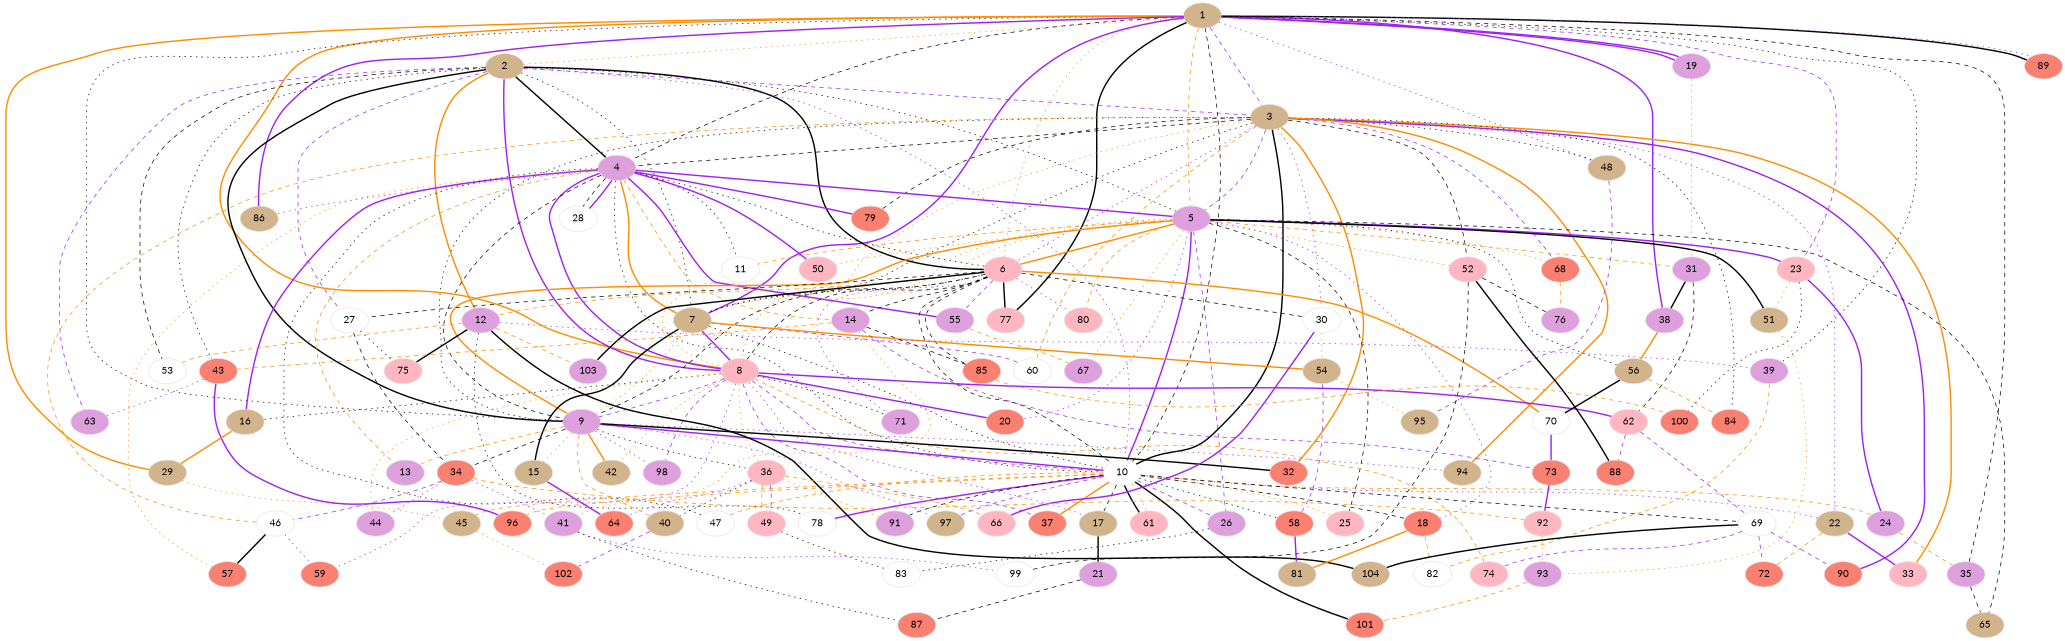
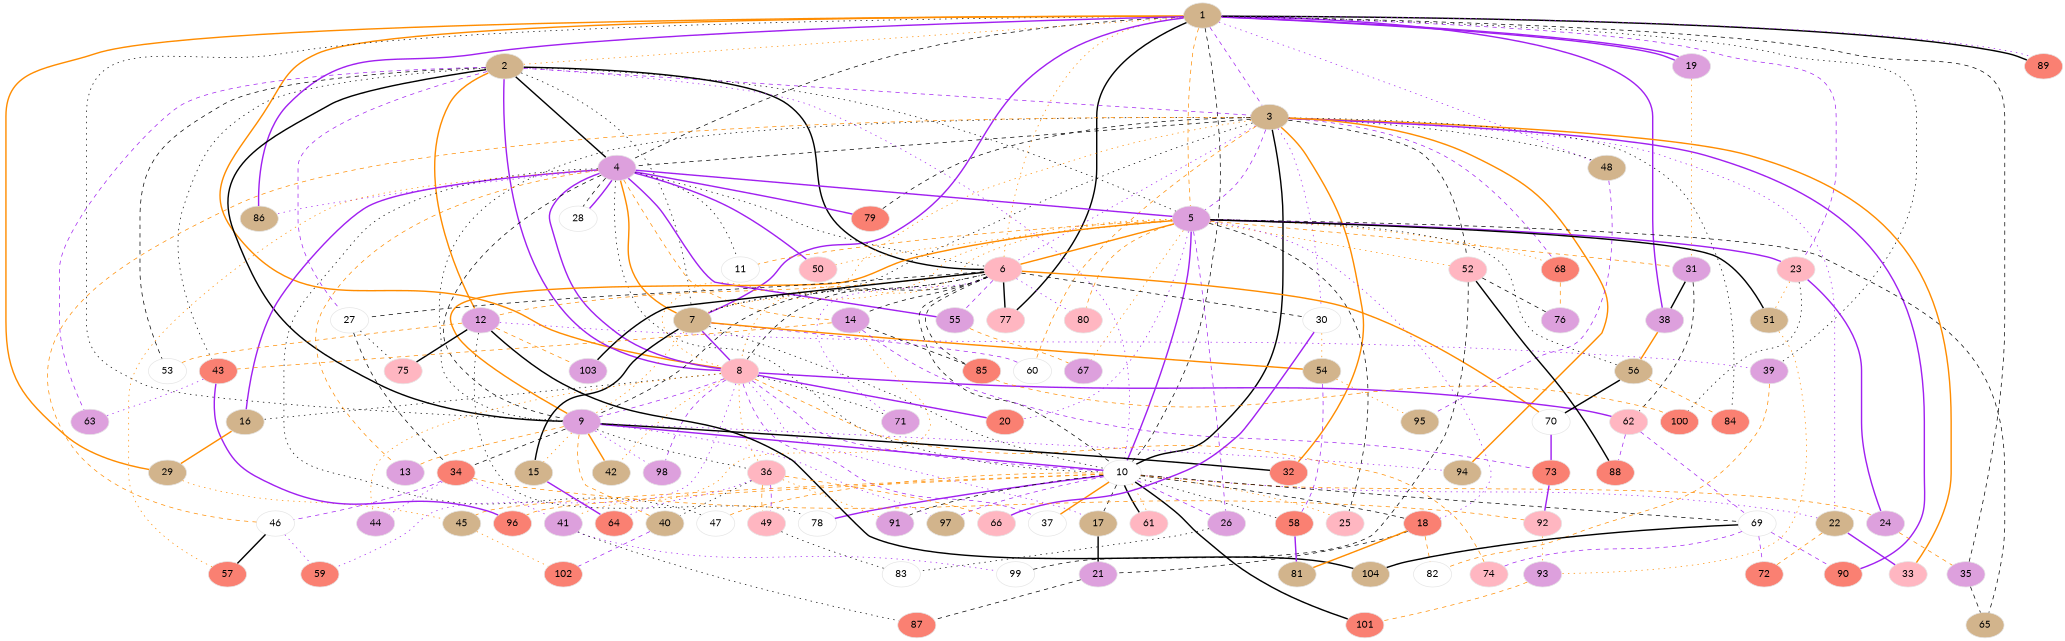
  graph {
    fontname=Lato
    node [color=gray90 fillcolor=plum fontname=Lato style=filled]
    edge [color=purple fontname=Lato style=dashed]
    1 [fillcolor=tan]
    2 [fillcolor=tan]
    3 [fillcolor=tan]
    4
    5
    6 [fillcolor=lightpink]
    7 [fillcolor=tan]
    8 [fillcolor=lightpink]
    9
    10 [fillcolor=white]
    19
    23 [fillcolor=lightpink]
    29 [fillcolor=tan]
    35
    38
    39
    48 [fillcolor=tan]
    77 [fillcolor=lightpink]
    86 [fillcolor=tan]
    89 [fillcolor=salmon]
    12
    27 [fillcolor=white]
    43 [fillcolor=salmon]
    53 [fillcolor=white]
    63
    22 [fillcolor=tan]
    30 [fillcolor=white]
    32 [fillcolor=salmon]
    33 [fillcolor=lightpink]
    46 [fillcolor=white]
    52 [fillcolor=lightpink]
    60 [fillcolor=white]
    68 [fillcolor=salmon]
    79 [fillcolor=salmon]
    84 [fillcolor=salmon]
    90 [fillcolor=salmon]
    94 [fillcolor=tan]
    11 [fillcolor=white]
    13
    14
    16 [fillcolor=tan]
    28 [fillcolor=white]
    47 [fillcolor=white]
    50 [fillcolor=lightpink]
    55
    57 [fillcolor=salmon]
    18 [fillcolor=salmon]
    20 [fillcolor=salmon]
    25 [fillcolor=lightpink]
    26
    31
    51 [fillcolor=tan]
    56 [fillcolor=tan]
    65 [fillcolor=tan]
    67
    80 [fillcolor=lightpink]
    70 [fillcolor=white]
    71
    85 [fillcolor=salmon]
    103
    15 [fillcolor=tan]
    54 [fillcolor=tan]
    17 [fillcolor=tan]
    36 [fillcolor=lightpink]
-   37 [fillcolor=salmon]
+   37 [fillcolor=white]
    42 [fillcolor=tan]
    44
    59 [fillcolor=salmon]
    62 [fillcolor=lightpink]
    74 [fillcolor=lightpink]
    98
    34 [fillcolor=salmon]
    40 [fillcolor=tan]
    97 [fillcolor=tan]
    24
    45 [fillcolor=tan]
    58 [fillcolor=salmon]
    61 [fillcolor=lightpink]
    69 [fillcolor=white]
    78 [fillcolor=white]
    91
    96 [fillcolor=salmon]
    101 [fillcolor=salmon]
    100 [fillcolor=salmon]
    82 [fillcolor=white]
    95 [fillcolor=tan]
    75 [fillcolor=lightpink]
    104 [fillcolor=tan]
    72 [fillcolor=salmon]
    66 [fillcolor=lightpink]
    99 [fillcolor=white]
    76
    88 [fillcolor=salmon]
    41
    73 [fillcolor=salmon]
    21
    81 [fillcolor=tan]
    83 [fillcolor=white]
    93
    64 [fillcolor=salmon]
    49 [fillcolor=lightpink]
    92 [fillcolor=lightpink]
    102 [fillcolor=salmon]
    87 [fillcolor=salmon]
    1 -- 2 [color=darkorange style=dotted]
    1 -- 3
    1 -- 4 [color=black]
    1 -- 5 [color=darkorange]
    1 -- 6 [color=darkorange style=dotted]
    1 -- 7 [style=bold]
    1 -- 8 [color=darkorange style=bold]
    1 -- 9 [color=black style=dotted]
    1 -- 10 [color=black]
    1 -- 19 [style=bold]
    1 -- 19 [style=bold]
    1 -- 23
    1 -- 29 [color=darkorange style=bold]
    1 -- 35 [color=black]
    1 -- 38 [style=bold]
    1 -- 39 [color=black style=dotted]
    1 -- 48 [style=dotted]
    1 -- 77 [color=black style=bold]
    1 -- 86 [style=bold]
    1 -- 89 [color=black style=bold]
    1 -- 89 [style=dotted]
    2 -- 3
    2 -- 4 [color=black style=bold]
    2 -- 5 [color=black style=dotted]
    2 -- 6 [color=black style=bold]
    2 -- 7 [color=black style=dotted]
    2 -- 8 [style=bold]
    2 -- 9 [color=black style=bold]
    2 -- 10 [style=dotted]
    2 -- 12 [color=darkorange style=bold]
    2 -- 27
    2 -- 43 [color=black style=dotted]
    2 -- 53 [color=black]
    2 -- 63
    3 -- 4 [color=black]
    3 -- 5
    3 -- 6 [style=dotted]
    3 -- 7 [color=black style=dotted]
    3 -- 8 [color=darkorange style=dotted]
    3 -- 9 [color=black style=dotted]
    3 -- 10 [color=black style=bold]
    3 -- 48 [color=black style=dotted]
    3 -- 22 [style=dotted]
    3 -- 30 [style=dotted]
    3 -- 32 [color=darkorange style=bold]
    3 -- 33 [color=darkorange style=bold]
    3 -- 46 [color=darkorange]
    3 -- 52 [color=black]
    3 -- 60 [color=darkorange]
    3 -- 68
    3 -- 79 [color=black]
    3 -- 84 [color=black style=dotted]
    3 -- 90 [style=bold]
    3 -- 94 [color=darkorange style=bold]
    4 -- 5 [style=bold]
    4 -- 6 [color=black style=dotted]
    4 -- 7 [color=darkorange style=bold]
    4 -- 8 [style=bold]
    4 -- 9 [color=black]
    4 -- 10 [color=black style=dotted]
    4 -- 86 [style=dotted]
    4 -- 79 [style=bold]
    4 -- 11 [color=black style=dotted]
    4 -- 13 [color=darkorange]
    4 -- 14 [color=darkorange]
    4 -- 16 [style=bold]
    4 -- 28 [color=black]
    4 -- 28 [style=bold]
    4 -- 47 [color=black style=dotted]
    4 -- 50 [style=bold]
    4 -- 55 [style=bold]
    4 -- 57 [color=darkorange style=dotted]
    5 -- 6 [color=darkorange style=bold]
    5 -- 7 [color=darkorange style=dotted]
    5 -- 8 [color=darkorange style=dotted]
    5 -- 9 [color=darkorange style=bold]
    5 -- 10 [style=bold]
    5 -- 23 [style=bold]
    5 -- 52 [color=darkorange style=dotted]
    5 -- 68 [color=darkorange style=dotted]
    5 -- 11 [color=darkorange]
    5 -- 50 [color=darkorange style=dotted]
    5 -- 18 [style=dotted]
    5 -- 20 [style=dotted]
    5 -- 25 [color=black]
    5 -- 26
    5 -- 31 [color=darkorange]
    5 -- 51 [color=black style=bold]
    5 -- 56 [color=black style=dotted]
    5 -- 65 [color=black]
    5 -- 67 [color=darkorange style=dotted]
    5 -- 80 [color=darkorange]
    6 -- 7 [color=black style=dotted]
    6 -- 8 [color=black]
    6 -- 9 [color=black]
    6 -- 10 [color=black]
    6 -- 77 [color=black style=bold]
    6 -- 12 [color=darkorange]
    6 -- 27 [color=black]
    6 -- 30 [color=black]
    6 -- 14 [color=black]
    6 -- 55
    6 -- 80 [style=dotted]
    6 -- 70 [color=darkorange style=bold]
    6 -- 71 [style=dotted]
    6 -- 85 [color=black]
    6 -- 103 [color=black style=bold]
    7 -- 8 [style=bold]
    7 -- 9 [color=darkorange style=dotted]
    7 -- 10 [color=black style=dotted]
    7 -- 60
    7 -- 15 [color=black style=bold]
    7 -- 54 [color=darkorange style=bold]
    8 -- 9
    8 -- 10
    8 -- 16 [color=black style=dotted]
    8 -- 20 [style=bold]
    8 -- 71 [color=black style=dotted]
    8 -- 17 [style=dotted]
    8 -- 36 [color=darkorange style=dotted]
    8 -- 37
    8 -- 42 [color=darkorange style=dotted]
    8 -- 44 [color=darkorange style=dotted]
    8 -- 59 [style=dotted]
    8 -- 62 [style=bold]
    8 -- 74 [color=darkorange]
    8 -- 98
    9 -- 10 [style=bold]
    9 -- 32 [color=black style=bold]
    9 -- 94 [style=dotted]
    9 -- 13 [color=darkorange]
    9 -- 15 [color=darkorange style=dotted]
    9 -- 36 [color=black style=dotted]
    9 -- 42 [color=darkorange style=bold]
    9 -- 98 [style=dotted]
    9 -- 34 [color=black]
    9 -- 40 [color=darkorange]
    9 -- 97 [style=dotted]
    10 -- 22 [style=dotted]
    10 -- 47 [color=darkorange]
    10 -- 18 [color=black]
    10 -- 25 [color=darkorange style=dotted]
    10 -- 26
    10 -- 17 [color=black]
    10 -- 37 [color=darkorange style=bold]
    10 -- 97
    10 -- 24 [color=darkorange]
    10 -- 45 [color=darkorange]
    10 -- 58 [color=black style=dotted]
    10 -- 61 [color=black style=bold]
    10 -- 61 [color=darkorange style=dotted]
    10 -- 69 [color=black]
    10 -- 78 [style=bold]
    10 -- 91 [color=black]
    10 -- 96 [color=darkorange]
    10 -- 101 [color=black style=bold]
    19 -- 31 [color=darkorange style=dotted]
    23 -- 51 [color=darkorange style=dotted]
    23 -- 24 [style=bold]
    23 -- 100 [color=black style=dotted]
    29 -- 45 [color=darkorange style=dotted]
    35 -- 65 [color=black]
    38 -- 56 [color=darkorange style=bold]
    39 -- 82 [color=darkorange]
    48 -- 95
    12 -- 39 [style=dotted]
    12 -- 53 [color=darkorange]
    12 -- 103 [color=darkorange]
    12 -- 78 [color=black style=dotted]
    12 -- 75 [color=black style=bold]
    12 -- 104 [color=black style=bold]
    27 -- 34 [color=black]
    27 -- 75 [color=black style=dotted]
    43 -- 63 [style=dotted]
    43 -- 96 [style=bold]
    22 -- 33 [style=bold]
    22 -- 72 [color=darkorange]
    30 -- 54 [color=darkorange style=dotted]
    30 -- 66 [style=bold]
    46 -- 57 [color=black style=bold]
    46 -- 59 [style=dotted]
    52 -- 99 [color=black]
    52 -- 76 [color=black]
    52 -- 88 [color=black style=bold]
    68 -- 76 [color=darkorange]
    14 -- 43 [color=darkorange]
    14 -- 85 [color=black]
    14 -- 41 [color=darkorange style=dotted]
    14 -- 73
    16 -- 29 [color=darkorange style=bold]
    55 -- 67 [color=darkorange]
    18 -- 82 [color=darkorange]
+   18 -- 21 [color=black]
    18 -- 81 [color=darkorange style=bold]
    26 -- 83 [color=black style=dotted]
    31 -- 38 [color=black style=bold]
    31 -- 62 [color=black]
    51 -- 93 [color=darkorange style=dotted]
    56 -- 84 [color=darkorange]
    56 -- 70 [color=black style=bold]
    70 -- 73 [style=bold]
    85 -- 100 [color=darkorange]
    15 -- 64 [style=bold]
    54 -- 58
    54 -- 95 [color=darkorange style=dotted]
    17 -- 21 [color=black style=bold]
    36 -- 40 [color=black style=dotted]
    36 -- 91 [color=darkorange style=dotted]
    36 -- 66 [color=darkorange]
    36 -- 64 [style=dotted]
    36 -- 49 [color=darkorange]
    36 -- 49
    62 -- 69
    62 -- 88
    34 -- 46
    34 -- 44 [style=dotted]
    34 -- 41 [style=dotted]
    34 -- 92 [color=darkorange]
    40 -- 102
    24 -- 35 [color=darkorange]
    45 -- 102 [color=darkorange style=dotted]
    58 -- 81 [style=bold]
    69 -- 90
    69 -- 74
    69 -- 104 [color=black style=bold]
    69 -- 72
    41 -- 99 [style=dotted]
    41 -- 87 [color=black style=dotted]
    73 -- 92 [style=bold]
    21 -- 87 [color=black]
    93 -- 101 [color=darkorange]
    49 -- 83 [color=black style=dotted]
    92 -- 93 [color=darkorange style=dotted]
  }
